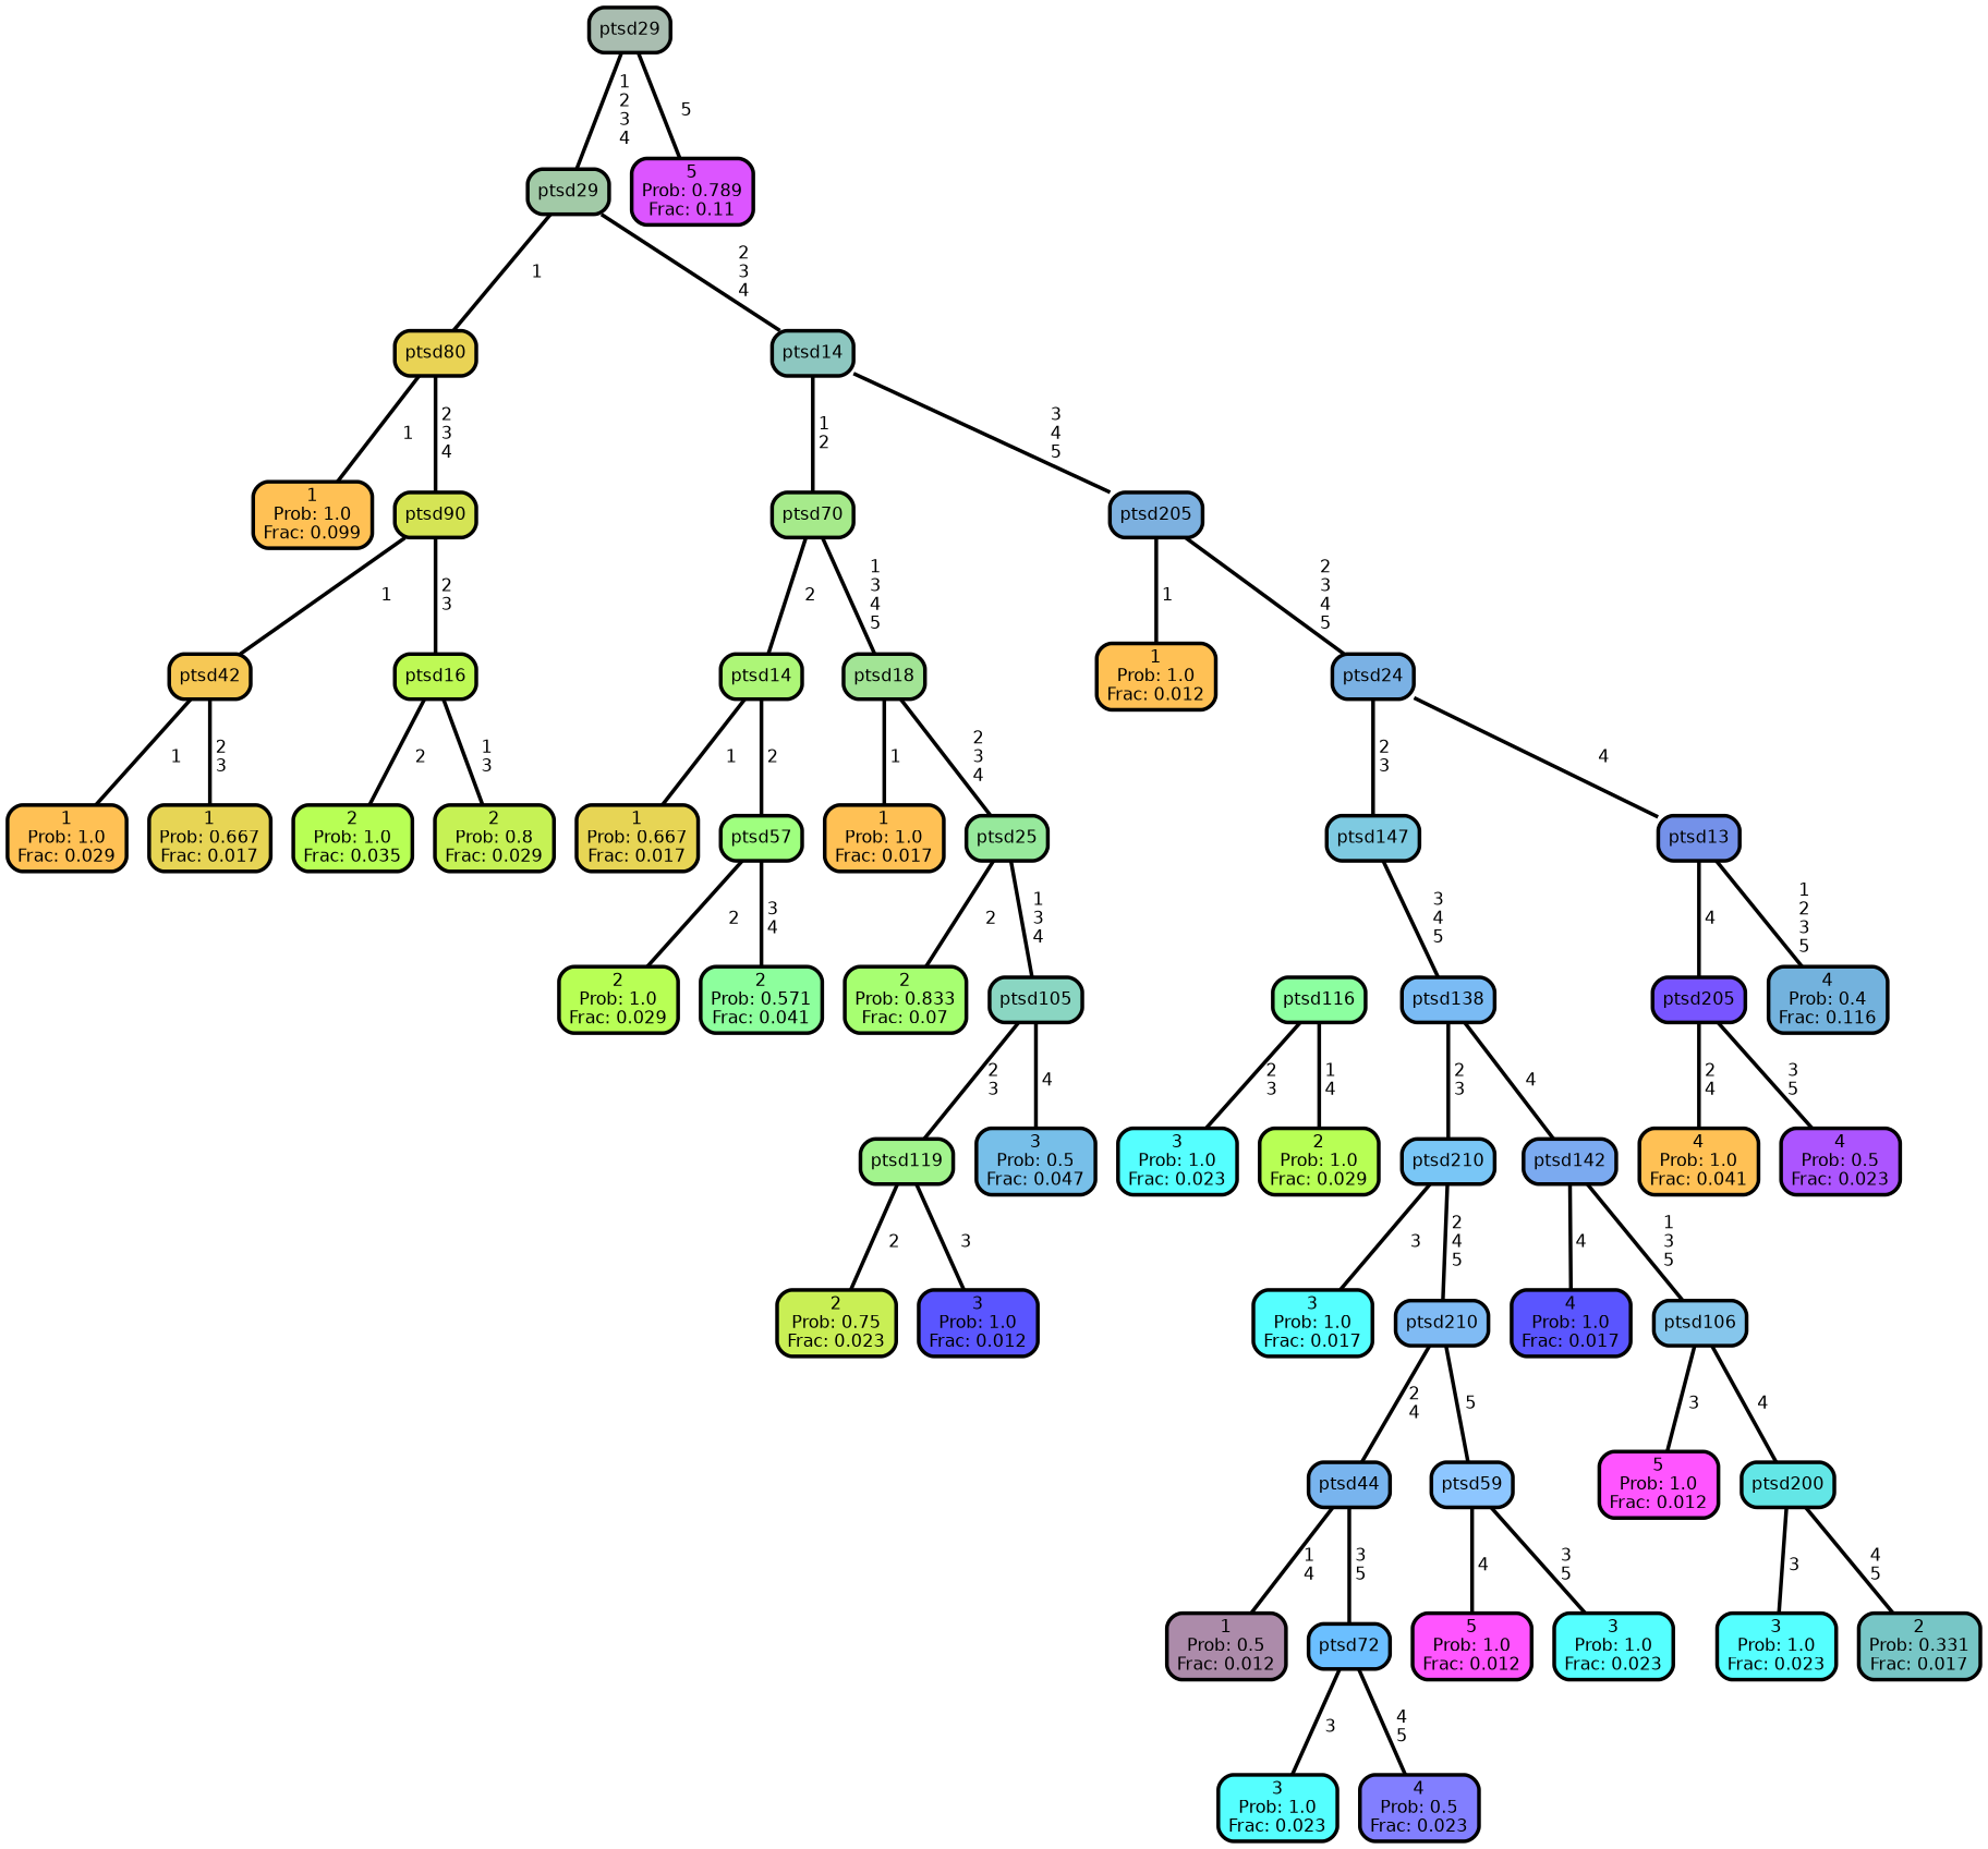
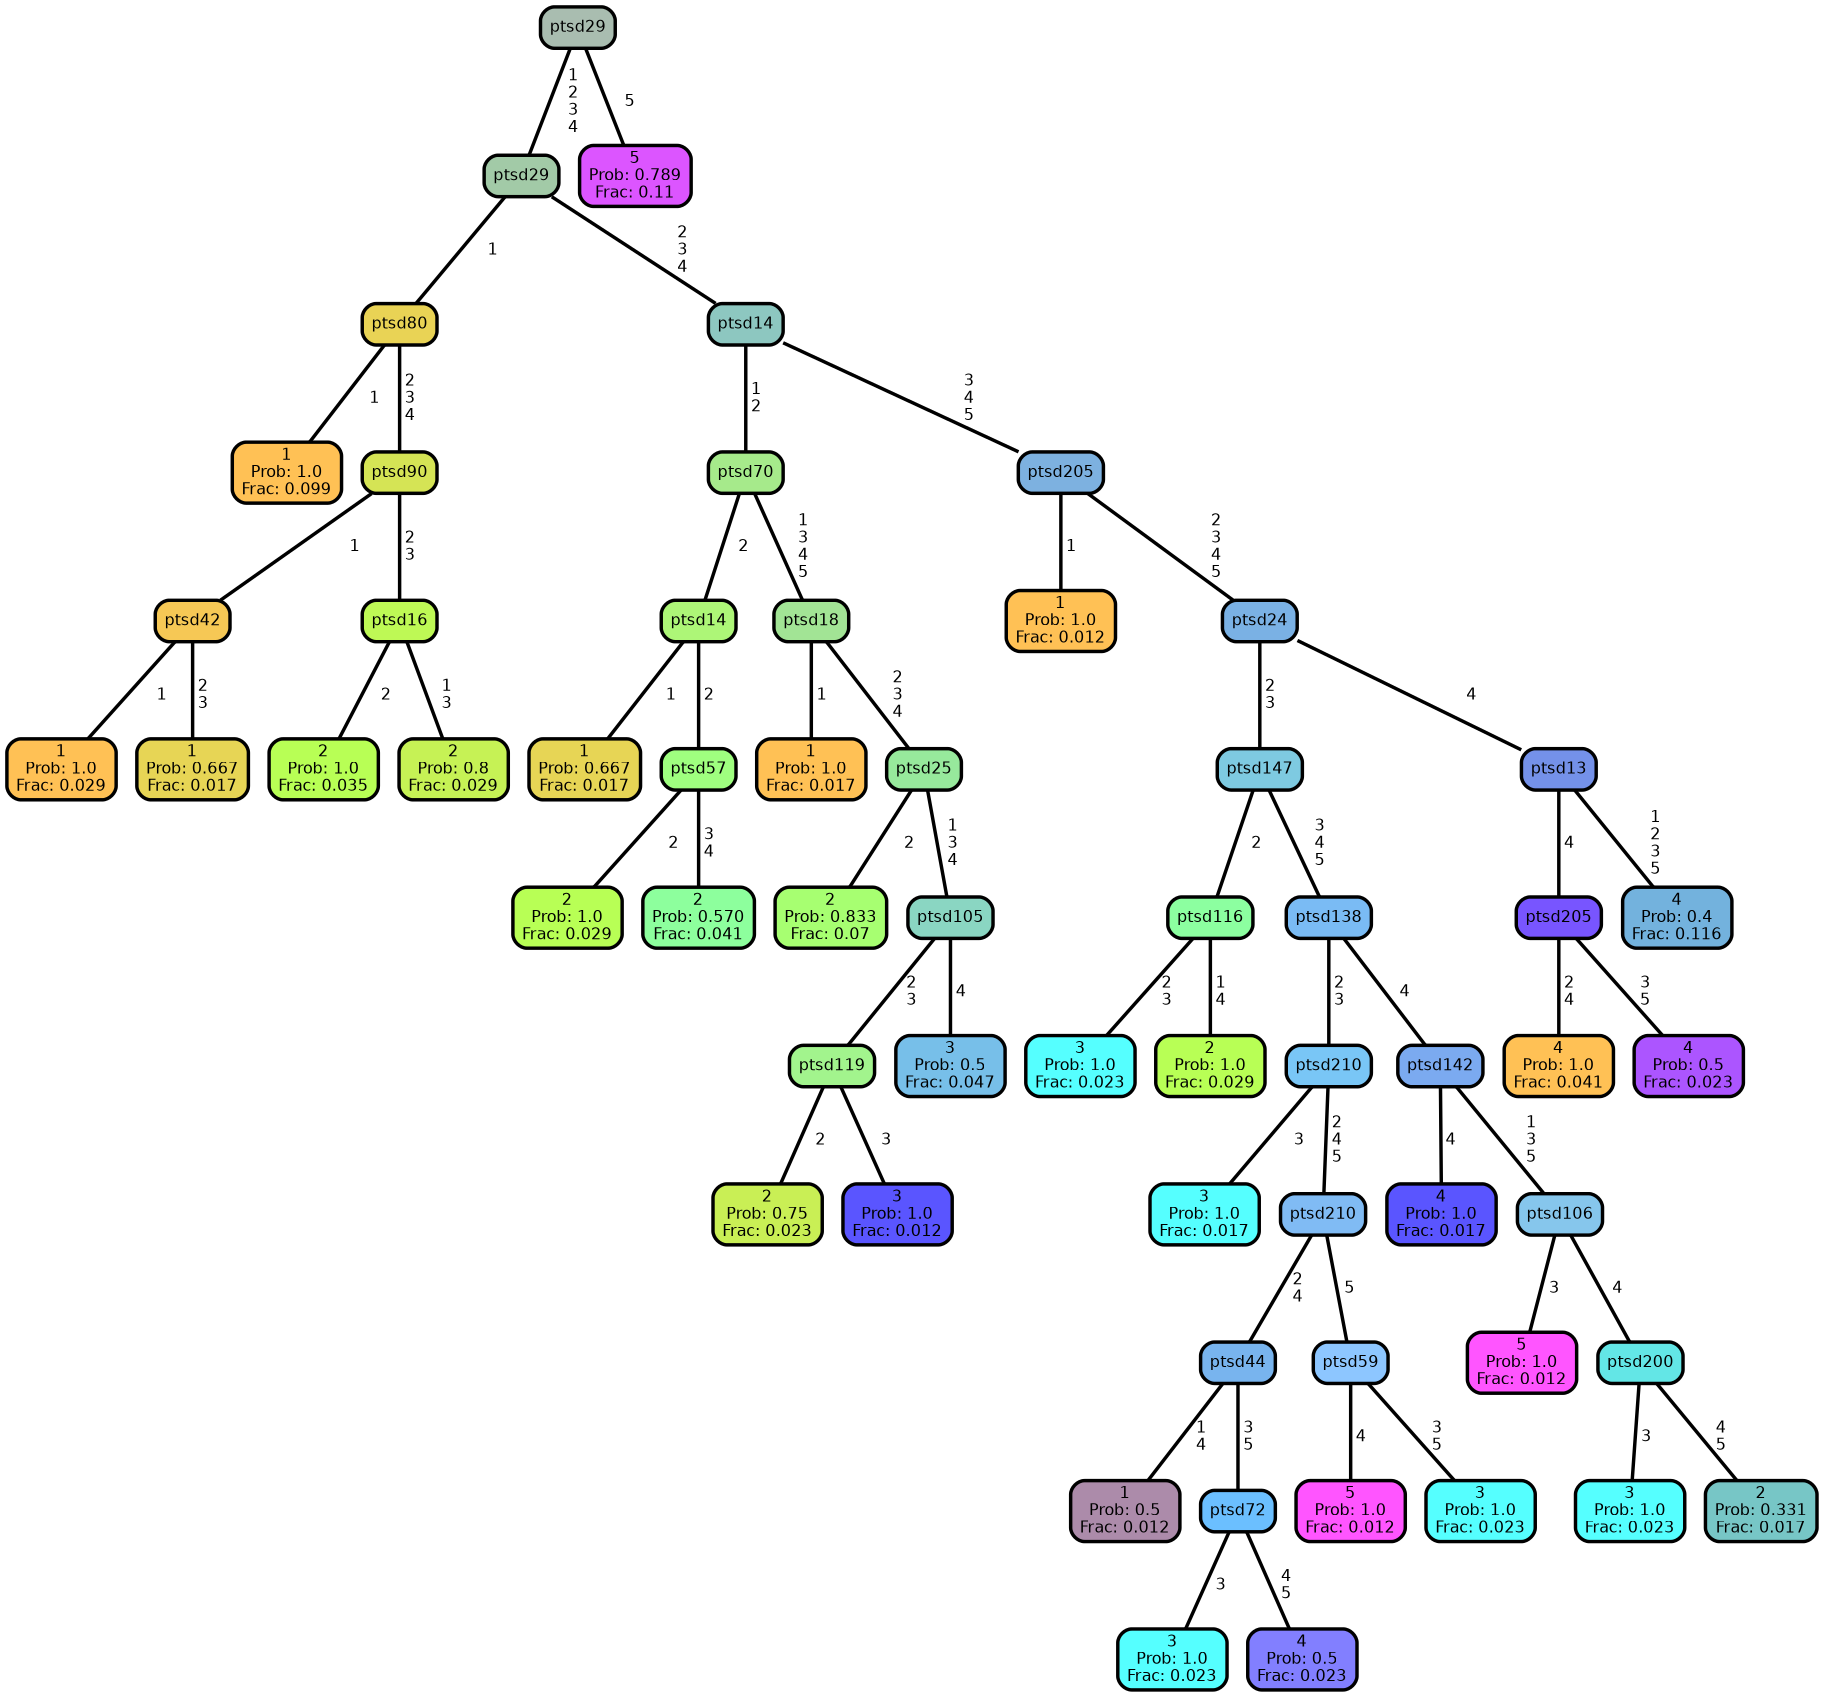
  graph {
    ranksep="0 equally"
    splines=straight
    node [color=black fillcolor="#ffc155" fontcolor=black fontname=helvetica penwidth=3 shape=box style="filled, rounded"]
    edge [color=black fontname=helvetica penwidth=3]
    n1 [label="1\nProb: 1.0\nFrac: 0.099"]
    n2 [fillcolor="#e9d355" label=ptsd80]
    n3 [fillcolor="#d5e455" label=ptsd90]
    n4 [fillcolor="#f6c855" label=ptsd42]
    n5 [fillcolor="#bef955" label=ptsd16]
    n6 [label="1\nProb: 1.0\nFrac: 0.029"]
    n7 [fillcolor="#e7d555" label="1\nProb: 0.667\nFrac: 0.017"]
    n8 [fillcolor="#b8ff55" label="2\nProb: 1.0\nFrac: 0.035"]
    n9 [fillcolor="#c6f255" label="2\nProb: 0.8\nFrac: 0.029"]
    n10 [fillcolor="#a2caa7" label=ptsd29]
    n11 [fillcolor="#8dc7c0" label=ptsd14]
    n12 [fillcolor="#a6ea8b" label=ptsd70]
    n13 [fillcolor="#7db1e0" label=ptsd205]
    n14 [fillcolor="#e7d555" label="1\nProb: 0.667\nFrac: 0.017"]
    n15 [fillcolor="#adf677" label=ptsd14]
    n16 [fillcolor="#9fff7f" label=ptsd57]
    n17 [fillcolor="#b8ff55" label="2\nProb: 1.0\nFrac: 0.029"]
-   n18 [fillcolor="#8dff9d" label="2\nProb: 0.571\nFrac: 0.041"]
+   n18 [fillcolor="#8dff9d" label="2\nProb: 0.570\nFrac: 0.041"]
    n19 [fillcolor="#a2e495" label=ptsd18]
    n20 [label="1\nProb: 1.0\nFrac: 0.017"]
    n21 [fillcolor="#97e99c" label=ptsd25]
    n22 [fillcolor="#a7ff71" label="2\nProb: 0.833\nFrac: 0.07"]
    n23 [fillcolor="#8ad6c2" label=ptsd105]
    n24 [fillcolor="#a2f48d" label=ptsd119]
    n25 [fillcolor="#77bfe9" label="3\nProb: 0.5\nFrac: 0.047"]
    n26 [fillcolor="#c9ef55" label="2\nProb: 0.75\nFrac: 0.023"]
    n27 [fillcolor="#5a55ff" label="3\nProb: 1.0\nFrac: 0.012"]
    n28 [label="1\nProb: 1.0\nFrac: 0.012"]
    n29 [fillcolor="#7ab1e4" label=ptsd24]
    n30 [fillcolor="#7ecae1" label=ptsd147]
    n31 [fillcolor="#7491e9" label=ptsd13]
    n32 [fillcolor="#55ffff" label="3\nProb: 1.0\nFrac: 0.023"]
    n33 [fillcolor="#8cffa0" label=ptsd116]
    n34 [fillcolor="#b8ff55" label="2\nProb: 1.0\nFrac: 0.029"]
    n35 [fillcolor="#7abbf4" label=ptsd138]
    n36 [fillcolor="#79c6f6" label=ptsd210]
    n37 [fillcolor="#7baaf0" label=ptsd142]
    n38 [fillcolor="#55ffff" label="3\nProb: 1.0\nFrac: 0.017"]
    n39 [fillcolor="#80bbf4" label=ptsd210]
    n40 [fillcolor="#78b4ee" label=ptsd44]
    n41 [fillcolor="#8dc6ff" label=ptsd59]
    n42 [fillcolor="#ac8baa" label="1\nProb: 0.5\nFrac: 0.012"]
    n43 [fillcolor="#6bbfff" label=ptsd72]
    n44 [fillcolor="#55ffff" label="3\nProb: 1.0\nFrac: 0.023"]
    n45 [fillcolor="#827fff" label="4\nProb: 0.5\nFrac: 0.023"]
    n46 [fillcolor="#ff55ff" label="5\nProb: 1.0\nFrac: 0.012"]
    n47 [fillcolor="#55ffff" label="3\nProb: 1.0\nFrac: 0.023"]
    n48 [fillcolor="#5a55ff" label="4\nProb: 1.0\nFrac: 0.017"]
    n49 [fillcolor="#86c6ec" label=ptsd106]
    n50 [fillcolor="#ff55ff" label="5\nProb: 1.0\nFrac: 0.012"]
    n51 [fillcolor="#63e6e6" label=ptsd200]
    n52 [fillcolor="#55ffff" label="3\nProb: 1.0\nFrac: 0.023"]
    n53 [fillcolor="#77c6c6" label="2\nProb: 0.331\nFrac: 0.017"]
    n54 [fillcolor="#7855ff" label=ptsd205]
    n55 [fillcolor="#73b2dd" label="4\nProb: 0.4\nFrac: 0.116"]
    n56 [label="4\nProb: 1.0\nFrac: 0.041"]
    n57 [fillcolor="#ac55ff" label="4\nProb: 0.5\nFrac: 0.023"]
    n58 [fillcolor="#a9bdb0" label=ptsd29]
    n59 [fillcolor="#dc55ff" label="5\nProb: 0.789\nFrac: 0.11"]
    subgraph sub_1 {
      rank=same
    }
    n2 -- n1 [label=" 1"]
    n2 -- n3 [label=" 2\n 3\n 4"]
    n3 -- n4 [label=" 1"]
    n3 -- n5 [label=" 2\n 3"]
    n4 -- n6 [label=" 1"]
    n4 -- n7 [label=" 2\n 3"]
    n5 -- n8 [label=" 2"]
    n5 -- n9 [label=" 1\n 3"]
    n10 -- n2 [label=" 1"]
    n10 -- n11 [label=" 2\n 3\n 4"]
    n11 -- n12 [label=" 1\n 2"]
    n11 -- n13 [label=" 3\n 4\n 5"]
    n12 -- n15 [label=" 2"]
    n12 -- n19 [label=" 1\n 3\n 4\n 5"]
    n13 -- n28 [label=" 1"]
    n13 -- n29 [label=" 2\n 3\n 4\n 5"]
    n15 -- n14 [label=" 1"]
    n15 -- n16 [label=" 2"]
    n16 -- n17 [label=" 2"]
    n16 -- n18 [label=" 3\n 4"]
    n19 -- n20 [label=" 1"]
    n19 -- n21 [label=" 2\n 3\n 4"]
    n21 -- n22 [label=" 2"]
    n21 -- n23 [label=" 1\n 3\n 4"]
    n23 -- n24 [label=" 2\n 3"]
    n23 -- n25 [label=" 4"]
    n24 -- n26 [label=" 2"]
    n24 -- n27 [label=" 3"]
    n29 -- n30 [label=" 2\n 3"]
    n29 -- n31 [label=" 4"]
+   n30 -- n33 [label=" 2"]
    n30 -- n35 [label=" 3\n 4\n 5"]
    n31 -- n54 [label=" 4"]
    n31 -- n55 [label=" 1\n 2\n 3\n 5"]
    n33 -- n32 [label=" 2\n 3"]
    n33 -- n34 [label=" 1\n 4"]
    n35 -- n36 [label=" 2\n 3"]
    n35 -- n37 [label=" 4"]
    n36 -- n38 [label=" 3"]
    n36 -- n39 [label=" 2\n 4\n 5"]
    n37 -- n48 [label=" 4"]
    n37 -- n49 [label=" 1\n 3\n 5"]
    n39 -- n40 [label=" 2\n 4"]
    n39 -- n41 [label=" 5"]
    n40 -- n42 [label=" 1\n 4"]
    n40 -- n43 [label=" 3\n 5"]
    n41 -- n46 [label=" 4"]
    n41 -- n47 [label=" 3\n 5"]
    n43 -- n44 [label=" 3"]
    n43 -- n45 [label=" 4\n 5"]
    n49 -- n50 [label=" 3"]
    n49 -- n51 [label=" 4"]
    n51 -- n52 [label=" 3"]
    n51 -- n53 [label=" 4\n 5"]
    n54 -- n56 [label=" 2\n 4"]
    n54 -- n57 [label=" 3\n 5"]
    n58 -- n10 [label=" 1\n 2\n 3\n 4"]
    n58 -- n59 [label=" 5"]
  }
